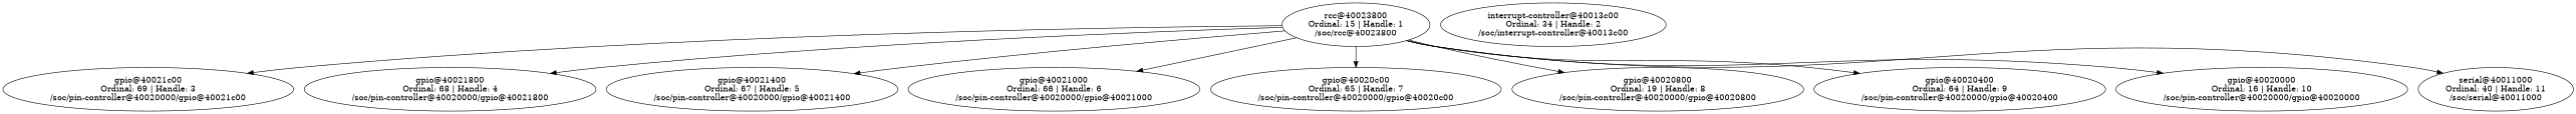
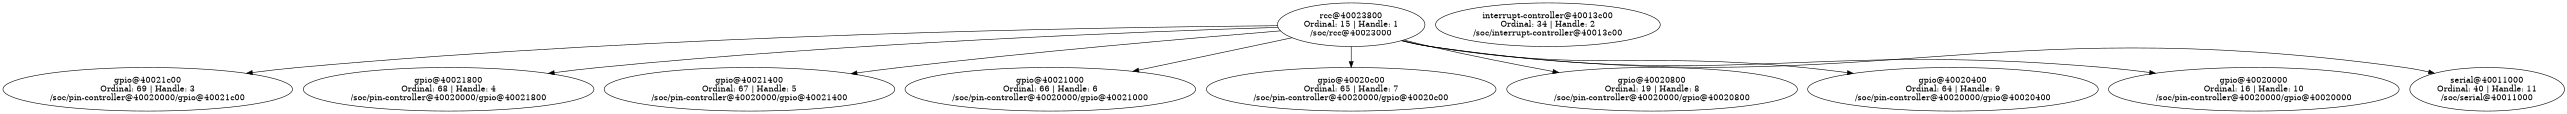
  digraph {
-   n1 [label="rcc@40023800\nOrdinal: 15 | Handle: 1\n/soc/rcc@40023800"]
+   n1 [label="rcc@40023800\nOrdinal: 15 | Handle: 1\n/soc/rcc@40023000"]
    n2 [label="gpio@40021c00\nOrdinal: 69 | Handle: 3\n/soc/pin-controller@40020000/gpio@40021c00"]
    n3 [label="gpio@40021800\nOrdinal: 68 | Handle: 4\n/soc/pin-controller@40020000/gpio@40021800"]
    n4 [label="gpio@40021400\nOrdinal: 67 | Handle: 5\n/soc/pin-controller@40020000/gpio@40021400"]
    n5 [label="gpio@40021000\nOrdinal: 66 | Handle: 6\n/soc/pin-controller@40020000/gpio@40021000"]
    n6 [label="gpio@40020c00\nOrdinal: 65 | Handle: 7\n/soc/pin-controller@40020000/gpio@40020c00"]
    n7 [label="gpio@40020800\nOrdinal: 19 | Handle: 8\n/soc/pin-controller@40020000/gpio@40020800"]
    n8 [label="gpio@40020400\nOrdinal: 64 | Handle: 9\n/soc/pin-controller@40020000/gpio@40020400"]
    n9 [label="gpio@40020000\nOrdinal: 16 | Handle: 10\n/soc/pin-controller@40020000/gpio@40020000"]
    n10 [label="serial@40011000\nOrdinal: 40 | Handle: 11\n/soc/serial@40011000"]
    n11 [label="interrupt-controller@40013c00\nOrdinal: 34 | Handle: 2\n/soc/interrupt-controller@40013c00"]
    n1 -> n2
    n1 -> n3
    n1 -> n4
    n1 -> n5
    n1 -> n6
    n1 -> n7
    n1 -> n8
    n1 -> n9
    n1 -> n10
  }
